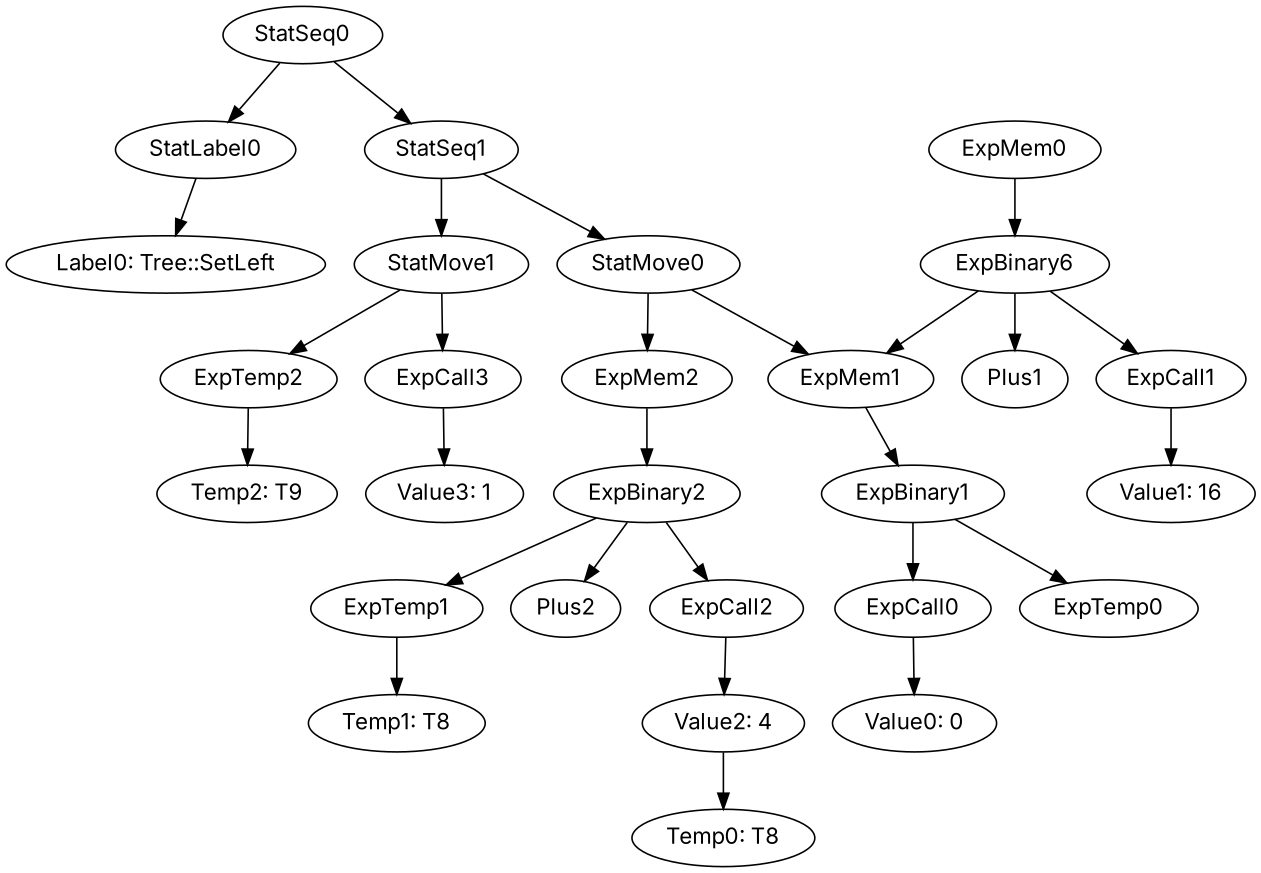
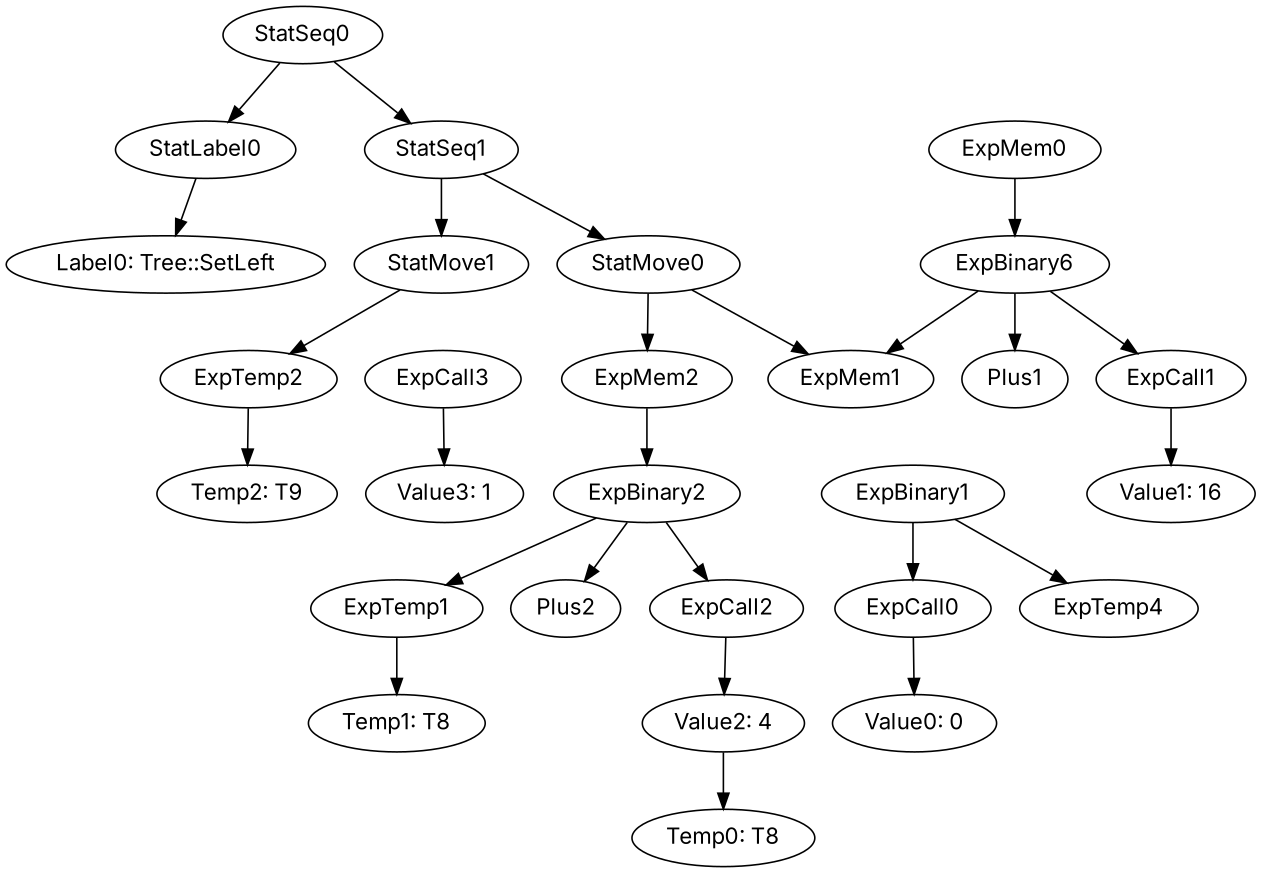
  digraph {
    fontname=Inter
    ordering=out
    node [fontname=Inter]
    edge [fontname=Inter]
    StatMove1
    ExpTemp2
    ExpCall3
    "Temp2: T9"
    "Value3: 1"
    ExpTemp1
    "Temp1: T8"
    ExpMem2
    ExpBinary2
    Plus2
    ExpCall2
    "Value2: 4"
    StatSeq0
    StatLabel0
    StatSeq1
    "Label0: Tree::SetLeft"
    StatMove0
    ExpMem1
    n19 [label=ExpBinary6]
    ExpMem0
    "Temp0: T8"
    ExpCall0
    "Value0: 0"
    ExpBinary1
-   ExpTemp0
+   ExpTemp0 [label=ExpTemp4]
    Plus1
    ExpCall1
    "Value1: 16"
    StatMove1 -> ExpTemp2
-   StatMove1 -> ExpCall3
    ExpTemp2 -> "Temp2: T9"
    ExpCall3 -> "Value3: 1"
    ExpTemp1 -> "Temp1: T8"
    ExpMem2 -> ExpBinary2
    ExpBinary2 -> ExpTemp1
    ExpBinary2 -> Plus2
    ExpBinary2 -> ExpCall2
    ExpCall2 -> "Value2: 4"
    "Value2: 4" -> "Temp0: T8"
    StatSeq0 -> StatLabel0
    StatSeq0 -> StatSeq1
    StatLabel0 -> "Label0: Tree::SetLeft"
    StatSeq1 -> StatMove1
    StatSeq1 -> StatMove0
    StatMove0 -> ExpMem2
    StatMove0 -> ExpMem1
-   ExpMem1 -> ExpBinary1
    n19 -> ExpMem1
    n19 -> Plus1
    n19 -> ExpCall1
    ExpMem0 -> n19
    ExpCall0 -> "Value0: 0"
    ExpBinary1 -> ExpCall0
    ExpBinary1 -> ExpTemp0
    ExpCall1 -> "Value1: 16"
  }
